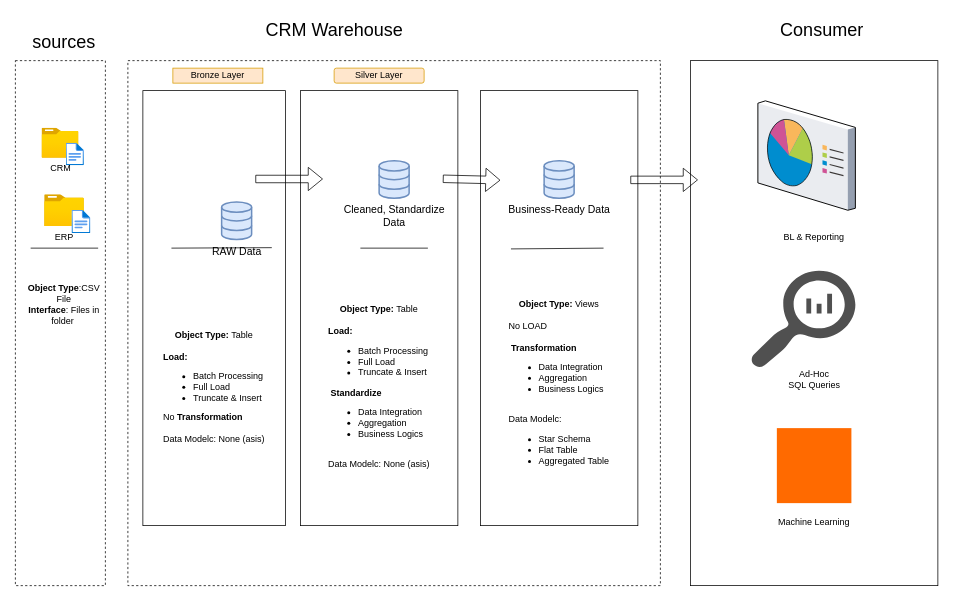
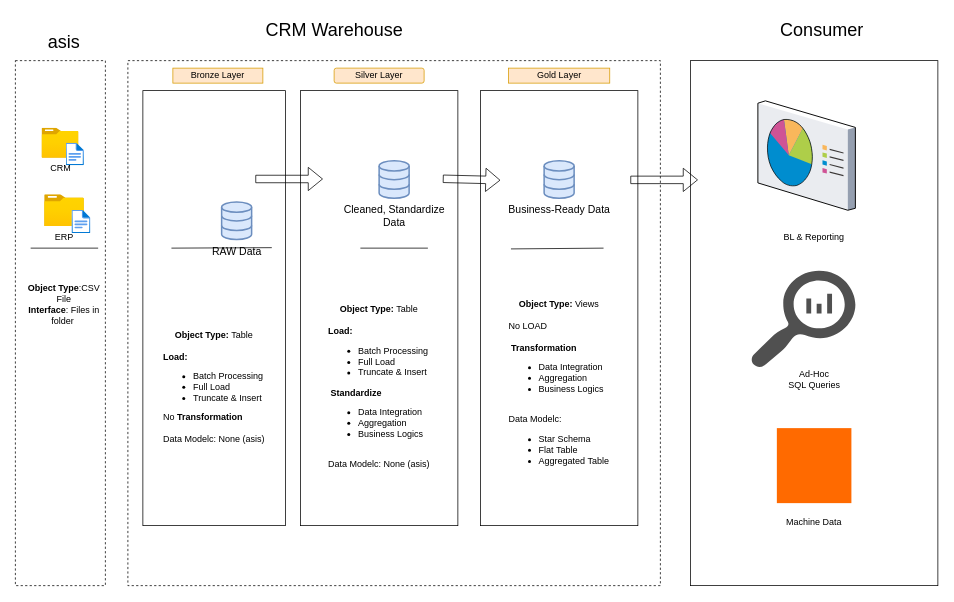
  <mxCell id="0" />
  <mxCell id="1" parent="0" />
  <mxCell id="2" value="" style="rounded=0;whiteSpace=wrap;html=1;strokeColor=default;dashed=1;" vertex="1" parent="1"><mxGeometry x="20" y="80" width="120" height="700" as="geometry" /></mxCell>
- <mxCell id="3" value="sources" style="rounded=0;whiteSpace=wrap;html=1;strokeColor=none;fillColor=none;fontSize=24;gradientColor=none;" vertex="1" parent="1"><mxGeometry x="40.36" y="40" width="90" height="30" as="geometry" /></mxCell>
+ <mxCell id="3" value="asis" style="rounded=0;whiteSpace=wrap;html=1;strokeColor=none;fillColor=none;fontSize=24;gradientColor=none;" vertex="1" parent="1"><mxGeometry x="40.36" y="40" width="90" height="30" as="geometry" /></mxCell>
  <mxCell id="4" value="" style="rounded=0;whiteSpace=wrap;html=1;strokeColor=default;dashed=1;" vertex="1" parent="1"><mxGeometry x="170" y="80" width="710" height="700" as="geometry" /></mxCell>
  <mxCell id="5" value="CRM Warehouse" style="text;html=1;align=center;verticalAlign=middle;resizable=0;points=[];autosize=1;strokeColor=none;fillColor=none;fontSize=24;" vertex="1" parent="1"><mxGeometry x="340" y="20" width="210" height="40" as="geometry" /></mxCell>
  <mxCell id="6" value="" style="rounded=0;whiteSpace=wrap;html=1;" vertex="1" parent="1"><mxGeometry x="920" y="80" width="330" height="700" as="geometry" /></mxCell>
  <mxCell id="7" value="Consumer" style="text;html=1;align=center;verticalAlign=middle;resizable=0;points=[];autosize=1;strokeColor=none;fillColor=none;fontSize=24;" vertex="1" parent="1"><mxGeometry x="1030" y="20" width="130" height="40" as="geometry" /></mxCell>
  <mxCell id="8" value="&lt;font style=&quot;color: rgb(0, 0, 0);&quot;&gt;Bronze Layer&lt;/font&gt;" style="rounded=0;whiteSpace=wrap;html=1;fillColor=#ffe6cc;strokeColor=#d79b00;" vertex="1" parent="1"><mxGeometry x="230" y="90" width="120" height="20" as="geometry" /></mxCell>
  <mxCell id="9" value="" style="rounded=0;whiteSpace=wrap;html=1;" vertex="1" parent="1"><mxGeometry x="190" y="120" width="190" height="580" as="geometry" /></mxCell>
  <mxCell id="10" value="&lt;font color=&quot;#000000&quot;&gt;Silver Layer&lt;/font&gt;" style="whiteSpace=wrap;html=1;fillColor=#ffe6cc;strokeColor=#d79b00;rounded=1;" vertex="1" parent="1"><mxGeometry x="445" y="90" width="120" height="20" as="geometry" /></mxCell>
  <mxCell id="11" value="" style="rounded=0;whiteSpace=wrap;html=1;" vertex="1" parent="1"><mxGeometry x="400" y="120" width="210" height="580" as="geometry" /></mxCell>
  <mxCell id="12" style="edgeStyle=orthogonalEdgeStyle;rounded=0;orthogonalLoop=1;jettySize=auto;html=1;exitX=0.5;exitY=1;exitDx=0;exitDy=0;" edge="1" parent="1" source="10" target="10"><mxGeometry relative="1" as="geometry" /></mxCell>
+ <mxCell id="13" value="&lt;font color=&quot;#000000&quot;&gt;Gold Layer&lt;/font&gt;" style="rounded=0;whiteSpace=wrap;html=1;fillColor=#ffe6cc;strokeColor=#d79b00;" vertex="1" parent="1"><mxGeometry x="677.5" y="90" width="135" height="20" as="geometry" /></mxCell>
  <mxCell id="14" value="" style="rounded=0;whiteSpace=wrap;html=1;" vertex="1" parent="1"><mxGeometry x="640" y="120" width="210" height="580" as="geometry" /></mxCell>
  <mxCell id="15" value="CRM" style="image;aspect=fixed;html=1;points=[];align=center;fontSize=12;image=img/lib/azure2/general/Folder_Blank.svg;" vertex="1" parent="1"><mxGeometry x="55.36" y="170" width="49.28" height="40" as="geometry" /></mxCell>
  <mxCell id="16" value="" style="image;aspect=fixed;html=1;points=[];align=center;fontSize=12;image=img/lib/azure2/general/File.svg;" vertex="1" parent="1"><mxGeometry x="87.5" y="190" width="24.35" height="30" as="geometry" /></mxCell>
  <mxCell id="17" value="ERP" style="image;aspect=fixed;html=1;points=[];align=center;fontSize=12;image=img/lib/azure2/general/Folder_Blank.svg;" vertex="1" parent="1"><mxGeometry x="58.87" y="258.5" width="52.98" height="43" as="geometry" /></mxCell>
  <mxCell id="18" value="" style="image;aspect=fixed;html=1;points=[];align=center;fontSize=12;image=img/lib/azure2/general/File.svg;" vertex="1" parent="1"><mxGeometry x="95.36" y="279.5" width="25.16" height="31" as="geometry" /></mxCell>
  <mxCell id="19" value="" style="endArrow=none;html=1;rounded=0;" edge="1" parent="1"><mxGeometry width="50" height="50" relative="1" as="geometry"><mxPoint x="130.36" y="330" as="sourcePoint" /><mxPoint x="40.36" y="330" as="targetPoint" /></mxGeometry></mxCell>
  <mxCell id="20" value="&lt;b&gt;Object Type&lt;/b&gt;:CSV File&lt;br&gt;&lt;div style=&quot;&quot;&gt;&lt;span style=&quot;background-color: transparent; color: light-dark(rgb(0, 0, 0), rgb(255, 255, 255));&quot;&gt;&lt;b&gt;Interface&lt;/b&gt;: Files in folder&amp;nbsp;&lt;/span&gt;&lt;/div&gt;" style="text;html=1;align=center;verticalAlign=middle;whiteSpace=wrap;rounded=0;" vertex="1" parent="1"><mxGeometry x="25.36" y="380" width="120" height="50" as="geometry" /></mxCell>
  <mxCell id="21" value="&lt;font style=&quot;font-size: 14px;&quot;&gt;RAW Data&lt;/font&gt;" style="html=1;verticalLabelPosition=bottom;align=center;labelBackgroundColor=#ffffff;verticalAlign=top;strokeWidth=2;strokeColor=#6c8ebf;shadow=0;dashed=0;shape=mxgraph.ios7.icons.data;fillColor=#dae8fc;fontColor=#000000;" vertex="1" parent="1"><mxGeometry x="295" y="268.5" width="40" height="50" as="geometry" /></mxCell>
  <mxCell id="22" value="" style="shape=flexArrow;endArrow=classic;html=1;rounded=0;" edge="1" parent="1"><mxGeometry width="50" height="50" relative="1" as="geometry"><mxPoint x="340" y="237.83" as="sourcePoint" /><mxPoint x="430" y="237.83" as="targetPoint" /></mxGeometry></mxCell>
  <mxCell id="23" value="" style="shape=flexArrow;endArrow=classic;html=1;rounded=0;entryX=0.972;entryY=0.634;entryDx=0;entryDy=0;entryPerimeter=0;" edge="1" parent="1"><mxGeometry width="50" height="50" relative="1" as="geometry"><mxPoint x="590" y="237.55" as="sourcePoint" /><mxPoint x="666.64" y="239.45" as="targetPoint" /></mxGeometry></mxCell>
  <mxCell id="24" value="" style="shape=flexArrow;endArrow=classic;html=1;rounded=0;" edge="1" parent="1"><mxGeometry width="50" height="50" relative="1" as="geometry"><mxPoint x="840" y="239" as="sourcePoint" /><mxPoint x="930" y="239" as="targetPoint" /></mxGeometry></mxCell>
  <mxCell id="25" value="&lt;span style=&quot;font-size: 14px;&quot;&gt;Cleaned, Standardize&lt;/span&gt;&lt;div&gt;&lt;span style=&quot;font-size: 14px;&quot;&gt;Data&lt;/span&gt;&lt;/div&gt;" style="html=1;verticalLabelPosition=bottom;align=center;labelBackgroundColor=#ffffff;verticalAlign=top;strokeWidth=2;strokeColor=#6c8ebf;shadow=0;dashed=0;shape=mxgraph.ios7.icons.data;fillColor=#dae8fc;fontColor=#000000;" vertex="1" parent="1"><mxGeometry x="505" y="213.5" width="40" height="50" as="geometry" /></mxCell>
  <mxCell id="26" value="&lt;span style=&quot;font-size: 14px;&quot;&gt;Business-Ready Data&lt;/span&gt;&lt;div&gt;&lt;span style=&quot;font-size: 14px;&quot;&gt;&lt;br&gt;&lt;/span&gt;&lt;/div&gt;" style="html=1;verticalLabelPosition=bottom;align=center;labelBackgroundColor=#ffffff;verticalAlign=top;strokeWidth=2;strokeColor=#6c8ebf;shadow=0;dashed=0;shape=mxgraph.ios7.icons.data;fillColor=#dae8fc;fontColor=#000000;" vertex="1" parent="1"><mxGeometry x="725" y="213.5" width="40" height="50" as="geometry" /></mxCell>
  <mxCell id="27" value="" style="endArrow=none;html=1;rounded=0;exitX=0.993;exitY=0.361;exitDx=0;exitDy=0;exitPerimeter=0;" edge="1" parent="1"><mxGeometry width="50" height="50" relative="1" as="geometry"><mxPoint x="361.9" y="329.38" as="sourcePoint" /><mxPoint x="228.09" y="330" as="targetPoint" /></mxGeometry></mxCell>
  <mxCell id="28" value="" style="endArrow=none;html=1;rounded=0;" edge="1" parent="1"><mxGeometry width="50" height="50" relative="1" as="geometry"><mxPoint x="570" y="330" as="sourcePoint" /><mxPoint x="480" y="330" as="targetPoint" /></mxGeometry></mxCell>
  <mxCell id="29" value="" style="endArrow=none;html=1;rounded=0;entryX=-0.023;entryY=0.603;entryDx=0;entryDy=0;entryPerimeter=0;" edge="1" parent="1"><mxGeometry width="50" height="50" relative="1" as="geometry"><mxPoint x="804.23" y="330" as="sourcePoint" /><mxPoint x="680.78" y="331.05" as="targetPoint" /></mxGeometry></mxCell>
  <mxCell id="30" value="&lt;b&gt;Object Type: &lt;/b&gt;Table&lt;br&gt;&lt;div style=&quot;text-align: left;&quot;&gt;&lt;b&gt;&lt;br&gt;&lt;/b&gt;&lt;/div&gt;&lt;div style=&quot;text-align: left;&quot;&gt;&lt;b&gt;Load:&lt;/b&gt;&lt;/div&gt;&lt;div style=&quot;&quot;&gt;&lt;ul&gt;&lt;li style=&quot;text-align: left;&quot;&gt;Batch Processing&lt;/li&gt;&lt;li style=&quot;text-align: left;&quot;&gt;Full Load&lt;/li&gt;&lt;li style=&quot;text-align: left;&quot;&gt;Truncate &amp;amp; Insert&lt;/li&gt;&lt;/ul&gt;&lt;div style=&quot;text-align: left;&quot;&gt;No &lt;b&gt;Transformation&lt;/b&gt;&lt;/div&gt;&lt;div style=&quot;text-align: left;&quot;&gt;&lt;br&gt;&lt;/div&gt;&lt;div style=&quot;text-align: left;&quot;&gt;Data Modelc: None (asis)&lt;/div&gt;&lt;/div&gt;" style="text;html=1;align=center;verticalAlign=middle;whiteSpace=wrap;rounded=0;" vertex="1" parent="1"><mxGeometry x="190" y="330" width="190" height="370" as="geometry" /></mxCell>
  <mxCell id="31" value="&lt;b&gt;Object Type: &lt;/b&gt;Table&lt;br&gt;&lt;div style=&quot;text-align: left;&quot;&gt;&lt;b&gt;&lt;br&gt;&lt;/b&gt;&lt;/div&gt;&lt;div style=&quot;text-align: left;&quot;&gt;&lt;b&gt;Load:&lt;/b&gt;&lt;/div&gt;&lt;div style=&quot;&quot;&gt;&lt;ul&gt;&lt;li style=&quot;text-align: left;&quot;&gt;Batch Processing&lt;/li&gt;&lt;li style=&quot;text-align: left;&quot;&gt;Full Load&lt;/li&gt;&lt;li style=&quot;text-align: left;&quot;&gt;Truncate &amp;amp; Insert&lt;/li&gt;&lt;/ul&gt;&lt;div style=&quot;text-align: left;&quot;&gt;&amp;nbsp;&lt;b&gt;Standardize&lt;/b&gt;&lt;/div&gt;&lt;div style=&quot;text-align: left;&quot;&gt;&lt;ul&gt;&lt;li&gt;Data Integration&lt;/li&gt;&lt;li&gt;Aggregation&lt;/li&gt;&lt;li&gt;Business Logics&lt;/li&gt;&lt;/ul&gt;&lt;/div&gt;&lt;div style=&quot;text-align: left;&quot;&gt;&lt;br&gt;&lt;/div&gt;&lt;div style=&quot;text-align: left;&quot;&gt;Data Modelc: None (asis)&lt;/div&gt;&lt;/div&gt;" style="text;html=1;align=center;verticalAlign=middle;whiteSpace=wrap;rounded=0;" vertex="1" parent="1"><mxGeometry x="400" y="330" width="210" height="370" as="geometry" /></mxCell>
  <mxCell id="32" value="&lt;b&gt;Object Type: &lt;/b&gt;Views&lt;br&gt;&lt;div style=&quot;text-align: left;&quot;&gt;&lt;b&gt;&lt;br&gt;&lt;/b&gt;&lt;/div&gt;&lt;div style=&quot;text-align: left;&quot;&gt;No LOAD&lt;/div&gt;&lt;div style=&quot;text-align: left;&quot;&gt;&lt;br&gt;&lt;/div&gt;&lt;div style=&quot;&quot;&gt;&lt;div style=&quot;text-align: left;&quot;&gt;&amp;nbsp;&lt;b&gt;Transformation&lt;/b&gt;&lt;/div&gt;&lt;div style=&quot;text-align: left;&quot;&gt;&lt;ul&gt;&lt;li&gt;Data Integration&lt;/li&gt;&lt;li&gt;Aggregation&lt;/li&gt;&lt;li&gt;Business Logics&lt;/li&gt;&lt;/ul&gt;&lt;/div&gt;&lt;div style=&quot;text-align: left;&quot;&gt;&lt;br&gt;&lt;/div&gt;&lt;div style=&quot;text-align: left;&quot;&gt;Data Modelc:&amp;nbsp;&lt;/div&gt;&lt;div style=&quot;text-align: left;&quot;&gt;&lt;ul&gt;&lt;li&gt;Star Schema&lt;/li&gt;&lt;li&gt;Flat Table&lt;/li&gt;&lt;li&gt;Aggregated Table&lt;/li&gt;&lt;/ul&gt;&lt;/div&gt;&lt;/div&gt;" style="text;html=1;align=center;verticalAlign=middle;whiteSpace=wrap;rounded=0;" vertex="1" parent="1"><mxGeometry x="640" y="330" width="210" height="370" as="geometry" /></mxCell>
  <mxCell id="33" value="" style="verticalLabelPosition=bottom;sketch=0;aspect=fixed;html=1;verticalAlign=top;strokeColor=none;align=center;outlineConnect=0;shape=mxgraph.citrix.reporting;" vertex="1" parent="1"><mxGeometry x="1010" y="133.64" width="130" height="145.86" as="geometry" /></mxCell>
  <mxCell id="34" value="BL &amp;amp; Reporting" style="text;html=1;align=center;verticalAlign=middle;whiteSpace=wrap;rounded=0;" vertex="1" parent="1"><mxGeometry x="1020" y="300" width="130" height="30" as="geometry" /></mxCell>
  <mxCell id="35" value="" style="sketch=0;pointerEvents=1;shadow=0;dashed=0;html=1;strokeColor=none;labelPosition=center;verticalLabelPosition=bottom;verticalAlign=top;align=center;fillColor=#505050;shape=mxgraph.mscae.oms.log_search" vertex="1" parent="1"><mxGeometry x="1000" y="360" width="140" height="130" as="geometry" /></mxCell>
  <mxCell id="36" value="Ad-Hoc&lt;div&gt;SQL Queries&lt;/div&gt;" style="text;html=1;align=center;verticalAlign=middle;whiteSpace=wrap;rounded=0;" vertex="1" parent="1"><mxGeometry x="1002.5" y="490" width="165" height="30" as="geometry" /></mxCell>
  <mxCell id="37" value="" style="points=[];aspect=fixed;html=1;align=center;shadow=0;dashed=0;fillColor=#FF6A00;strokeColor=none;shape=mxgraph.alibaba_cloud.machine_learning;" vertex="1" parent="1"><mxGeometry x="1035.3" y="570" width="99.4" height="100" as="geometry" /></mxCell>
- <mxCell id="38" value="Machine Learning" style="text;html=1;align=center;verticalAlign=middle;whiteSpace=wrap;rounded=0;" vertex="1" parent="1"><mxGeometry x="1010" y="680" width="150" height="30" as="geometry" /></mxCell>
+ <mxCell id="38" value="Machine Data" style="text;html=1;align=center;verticalAlign=middle;whiteSpace=wrap;rounded=0;" vertex="1" parent="1"><mxGeometry x="1010" y="680" width="150" height="30" as="geometry" /></mxCell>
